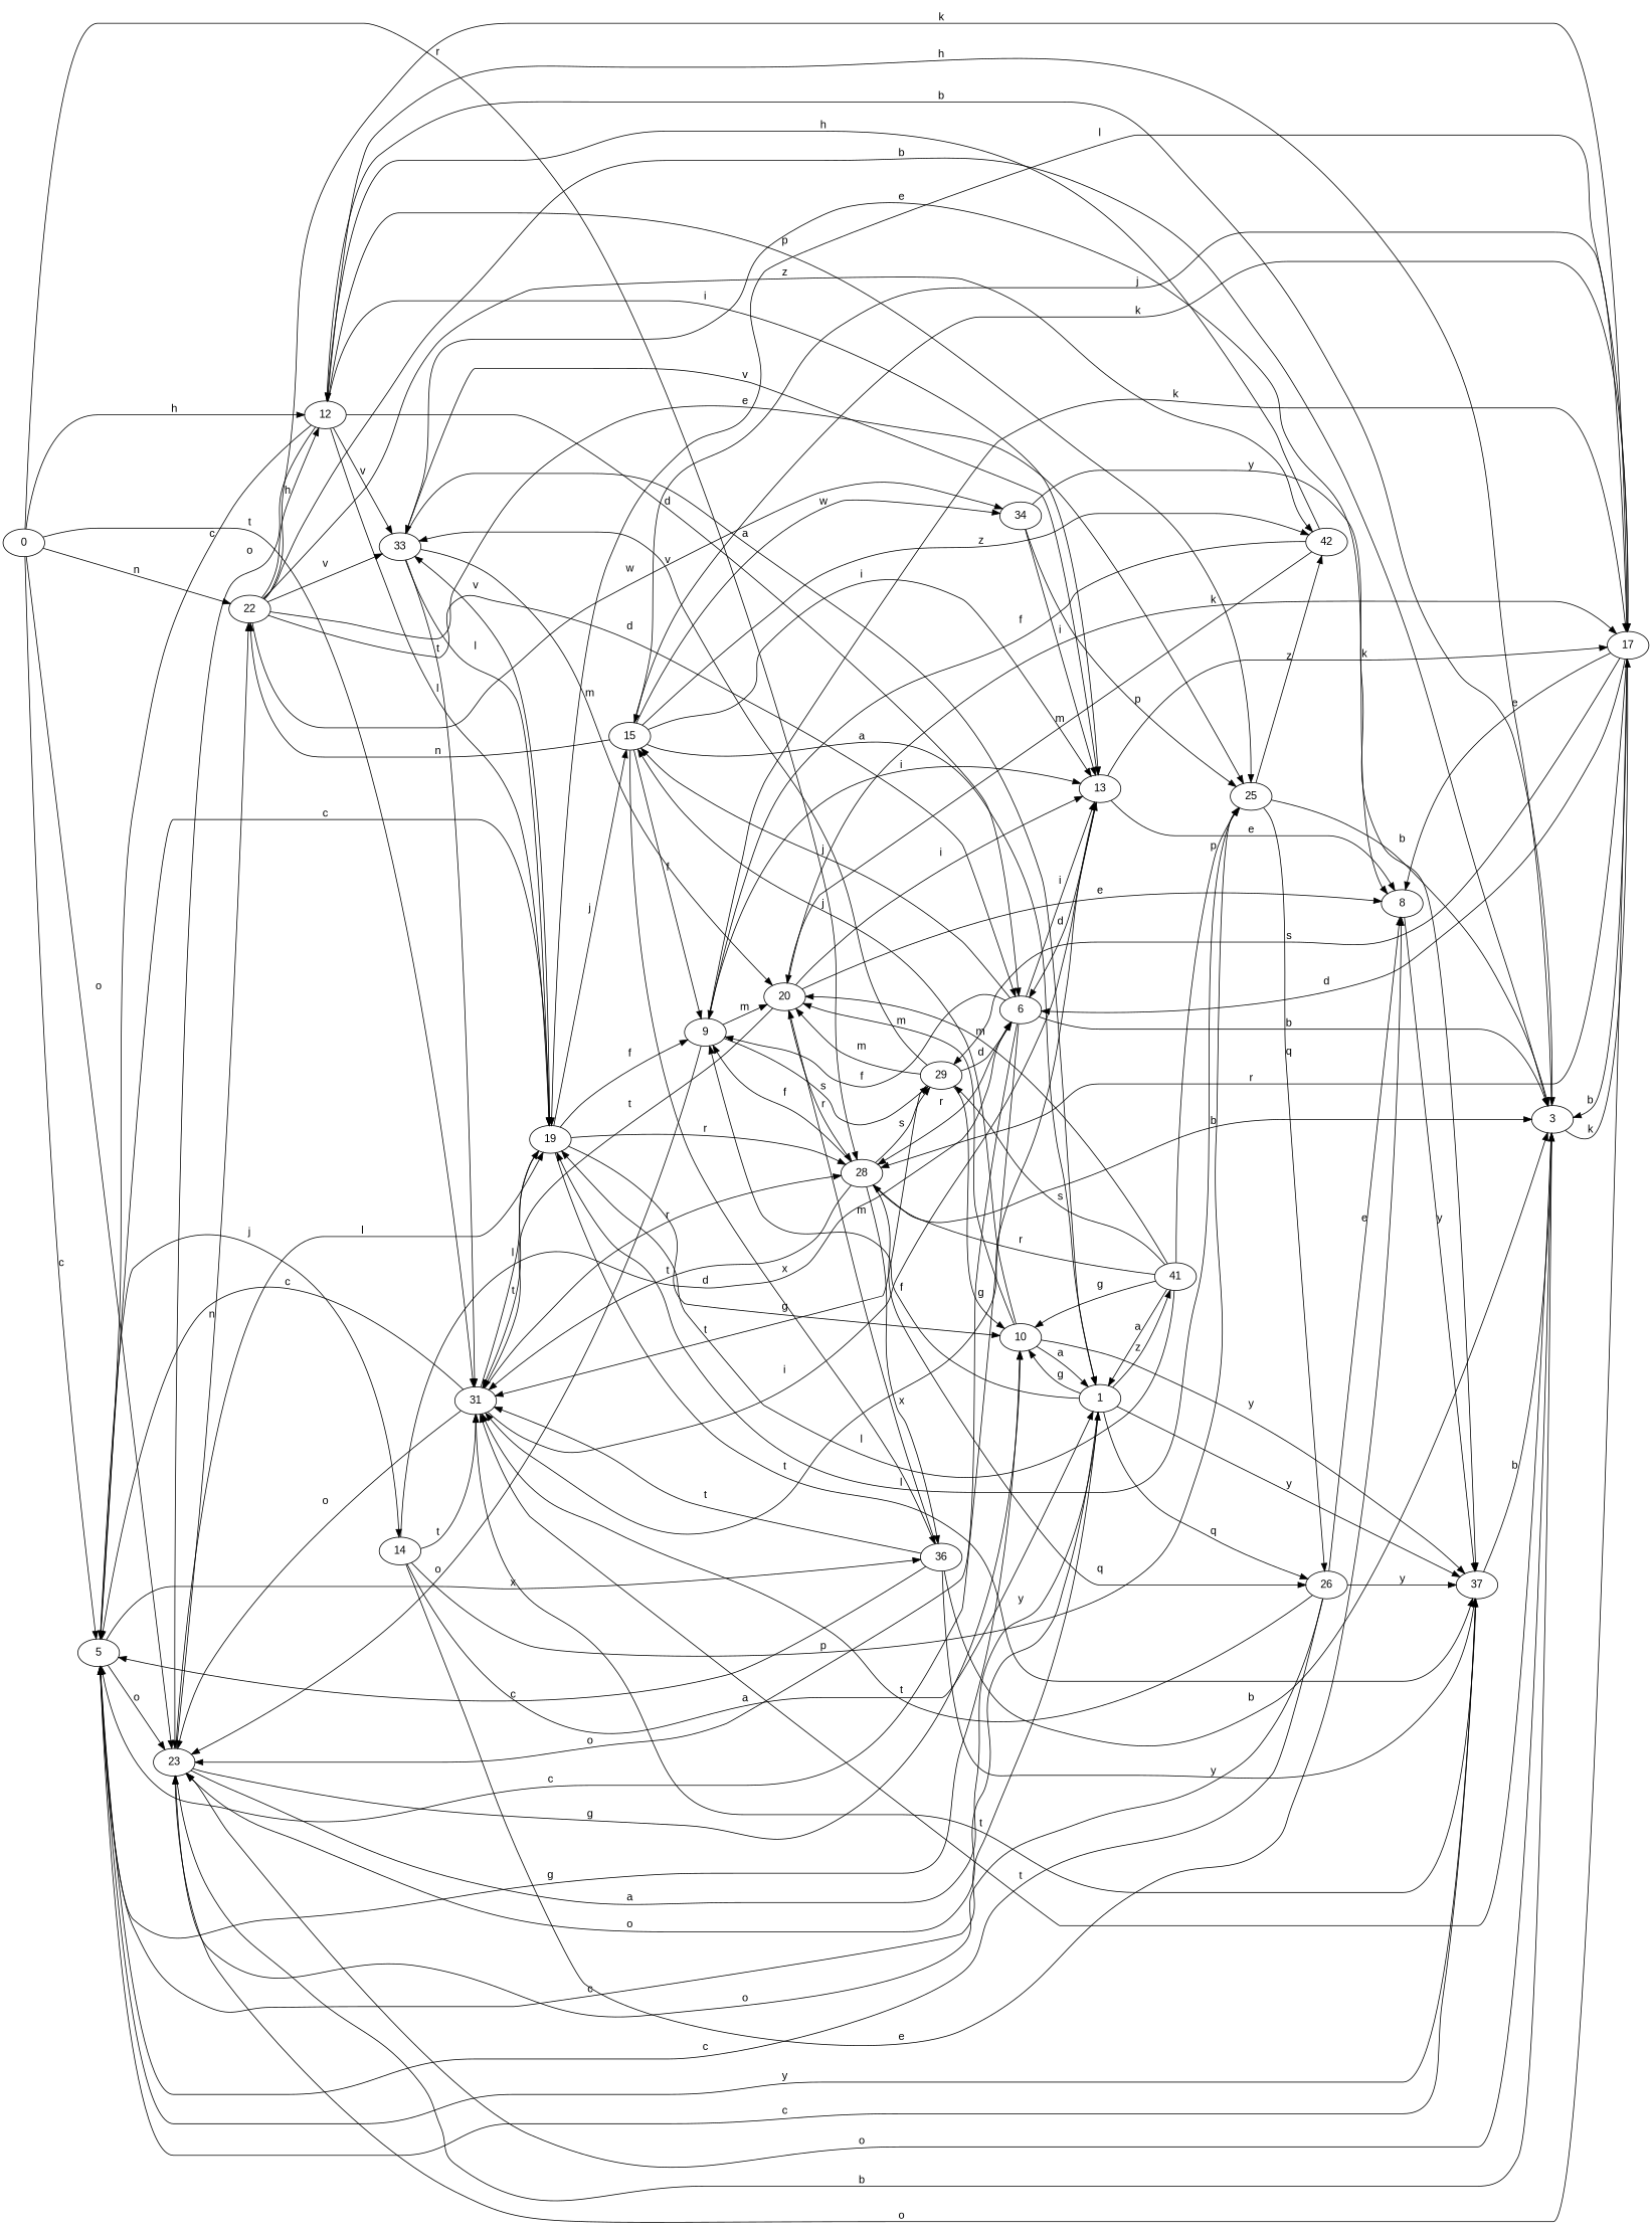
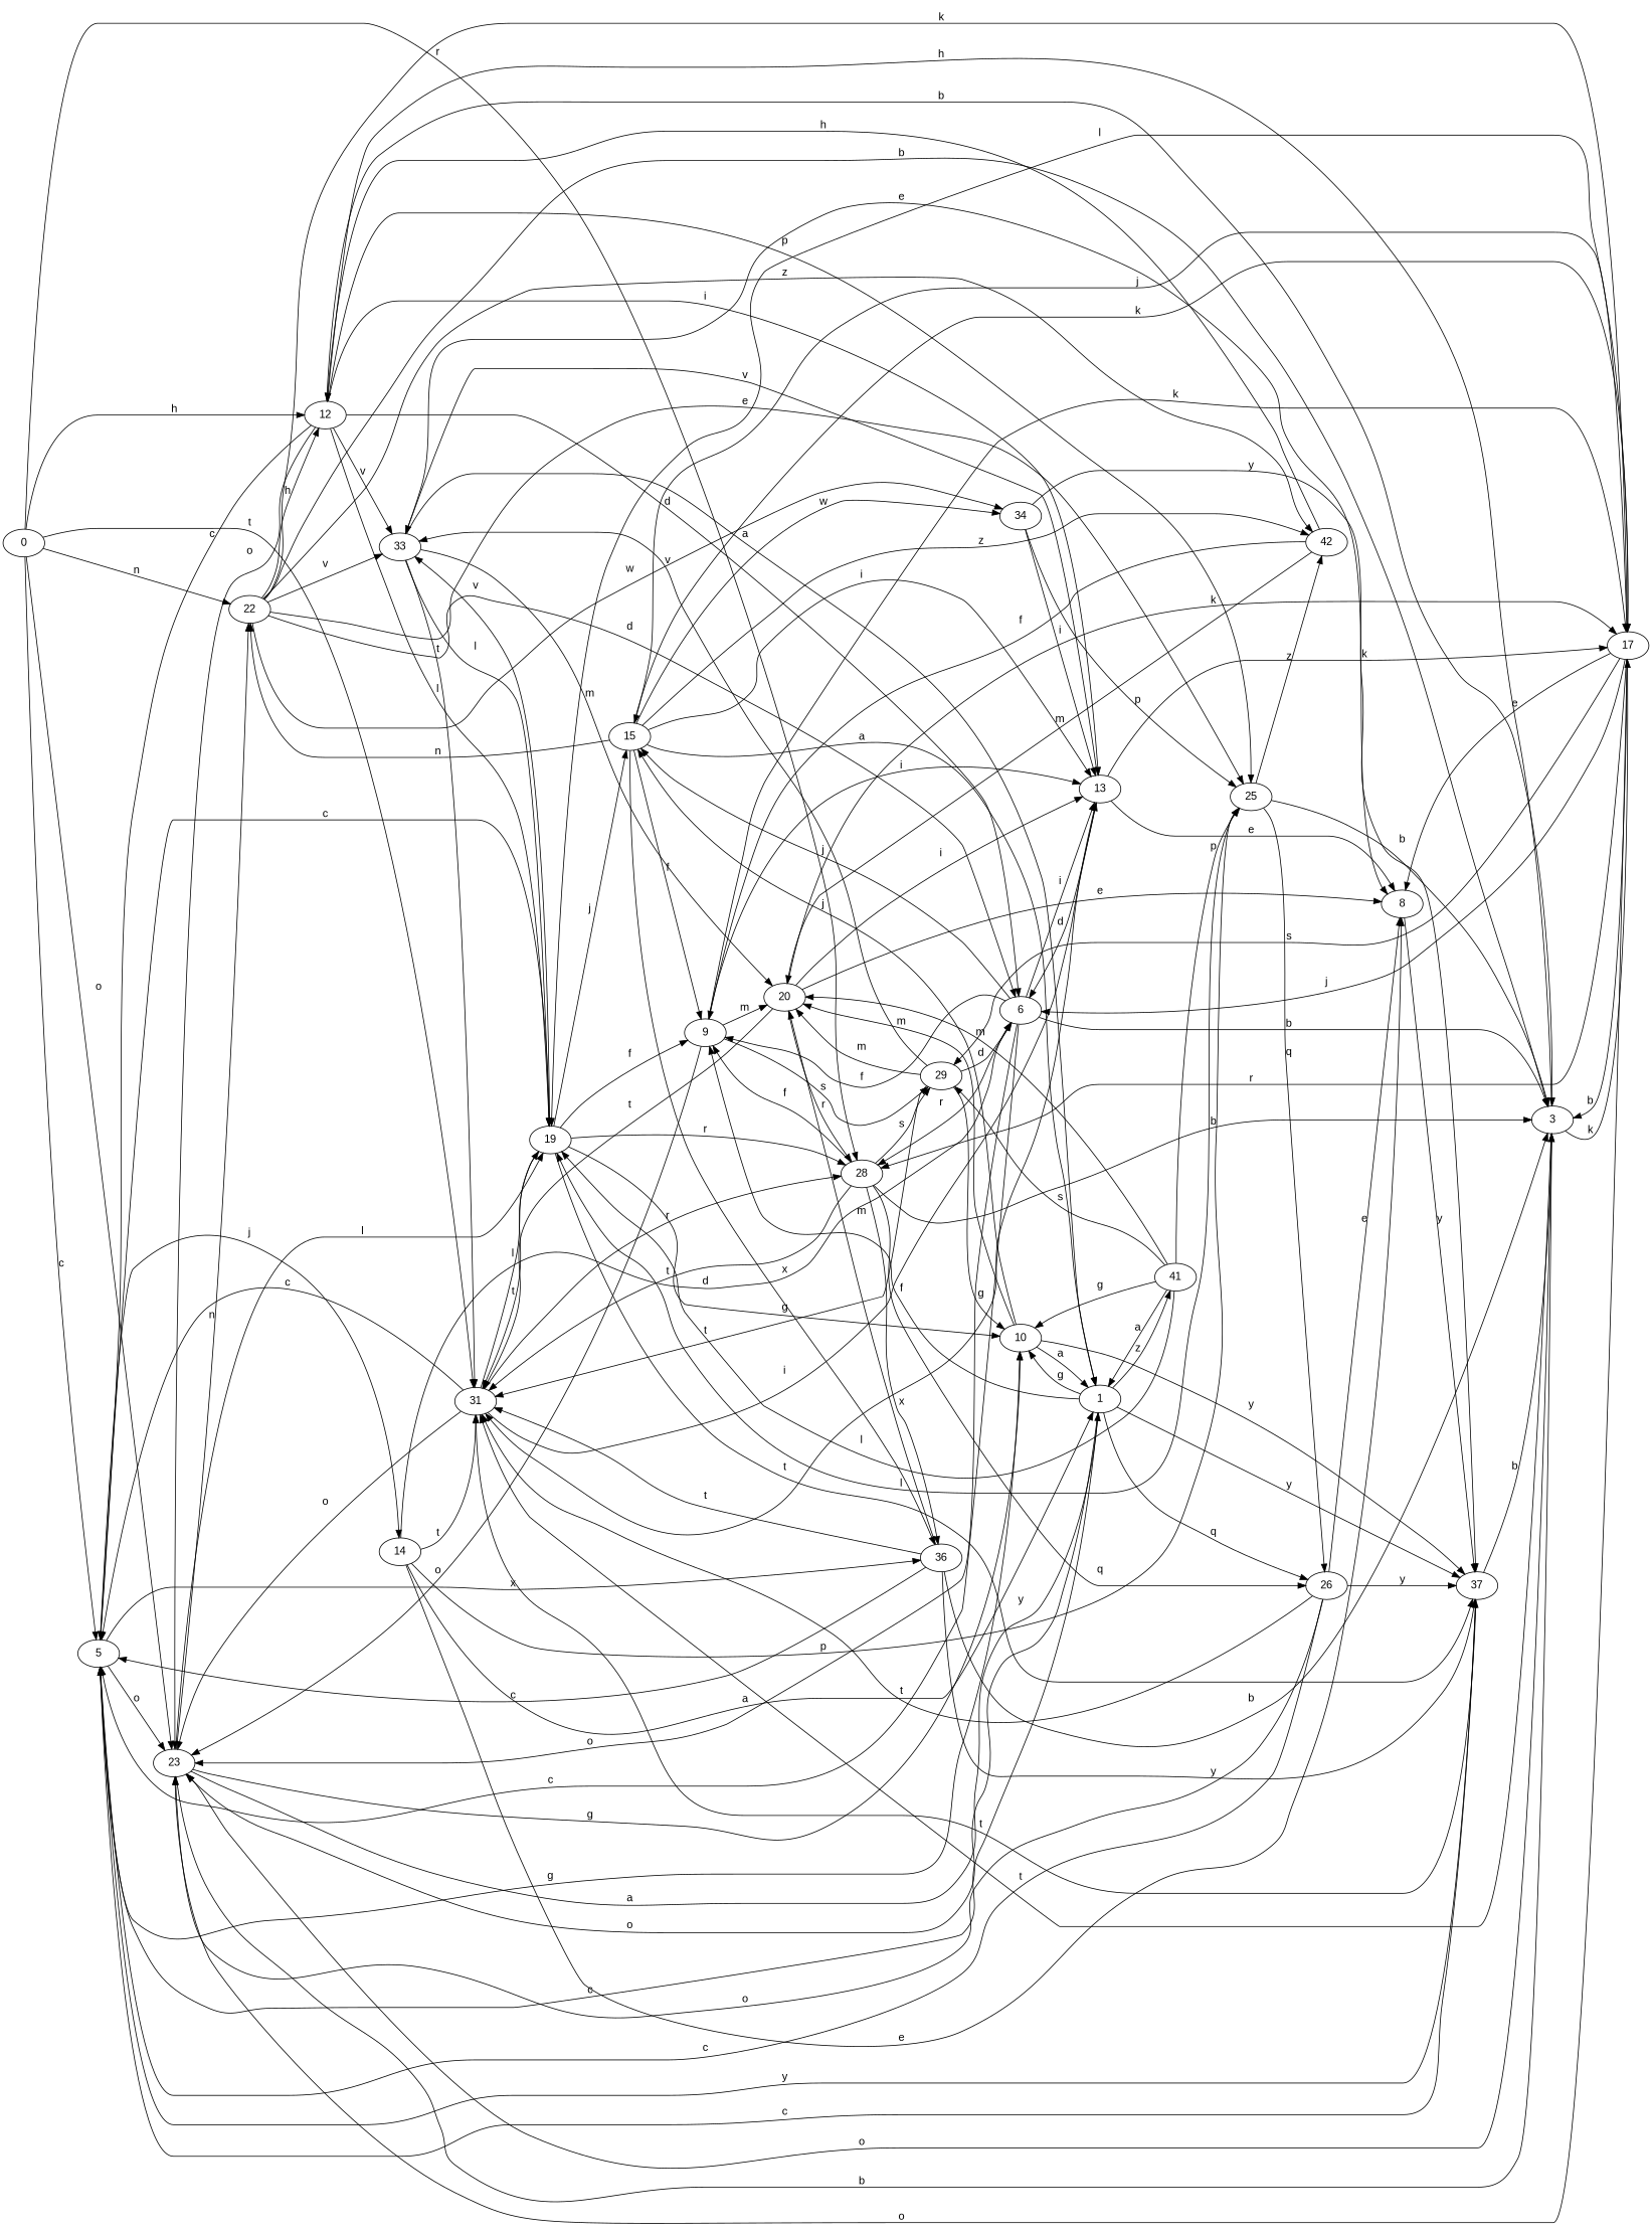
  strict digraph {
    fontname="Liberation Sans"
    rankdir=LR
    node [fontname="Liberation Sans"]
    edge [fontname="Liberation Sans"]
    0
    5
    12
    22
    23
    28
    31
    10
    37
    14
    36
    3
    6
    13
    19
    25
    33
    17
    34
    42
    1
    9
    26
    29
    41
    20
    15
    8
    0 -> 5 [label=c]
    0 -> 12 [label=h]
    0 -> 22 [label=n]
    0 -> 23 [label=o]
    0 -> 28 [label=r]
    0 -> 31 [label=t]
    5 -> 23 [label=o]
    5 -> 10 [label=g]
    5 -> 37 [label=y]
    5 -> 14 [label=j]
    5 -> 36 [label=x]
    12 -> 5 [label=c]
    12 -> 23 [label=o]
    12 -> 3 [label=b]
    12 -> 6 [label=d]
    12 -> 13 [label=i]
    12 -> 19 [label=l]
    12 -> 25 [label=p]
    12 -> 33 [label=v]
    22 -> 12 [label=h]
    22 -> 3 [label=b]
    22 -> 6 [label=d]
    22 -> 25 [label=e]
    22 -> 33 [label=v]
    22 -> 17 [label=k]
    22 -> 34 [label=w]
    22 -> 42 [label=z]
    23 -> 22 [label=n]
    23 -> 10 [label=g]
    23 -> 3 [label=b]
    23 -> 19 [label=l]
    23 -> 1 [label=a]
    28 -> 31 [label=t]
    28 -> 36 [label=x]
    28 -> 3 [label=b]
    28 -> 9 [label=f]
    28 -> 26 [label=q]
    28 -> 29 [label=s]
    31 -> 5 [label=c]
    31 -> 23 [label=o]
    31 -> 28 [label=r]
    31 -> 13 [label=i]
    31 -> 19 [label=l]
    10 -> 37 [label=y]
    10 -> 1 [label=a]
    10 -> 20 [label=m]
    10 -> 15 [label=j]
    37 -> 5 [label=c]
    37 -> 31 [label=t]
    37 -> 3 [label=b]
    14 -> 31 [label=t]
    14 -> 6 [label=d]
    14 -> 25 [label=p]
    14 -> 1 [label=a]
    14 -> 8 [label=e]
    36 -> 5 [label=c]
    36 -> 31 [label=t]
    36 -> 37 [label=y]
    36 -> 3 [label=b]
    36 -> 20 [label=m]
    3 -> 12 [label=h]
    3 -> 23 [label=o]
    3 -> 31 [label=t]
    3 -> 17 [label=k]
    6 -> 5 [label=c]
    6 -> 23 [label=o]
    6 -> 28 [label=r]
    6 -> 3 [label=b]
    6 -> 13 [label=i]
    6 -> 9 [label=f]
    6 -> 15 [label=j]
    13 -> 31 [label=t]
    13 -> 6 [label=d]
    13 -> 33 [label=v]
    13 -> 17 [label=k]
    13 -> 8 [label=e]
    19 -> 5 [label=c]
    19 -> 28 [label=r]
    19 -> 31 [label=t]
    19 -> 10 [label=g]
    19 -> 37 [label=y]
    19 -> 33 [label=v]
    19 -> 9 [label=f]
    19 -> 15 [label=j]
    25 -> 3 [label=b]
    25 -> 19 [label=l]
    25 -> 42 [label=z]
    25 -> 26 [label=q]
    33 -> 31 [label=t]
    33 -> 19 [label=l]
    33 -> 1 [label=a]
    33 -> 20 [label=m]
    33 -> 8 [label=e]
    17 -> 23 [label=o]
    17 -> 28 [label=r]
    17 -> 3 [label=b]
-   17 -> 6 [label=d]
+   17 -> 6 [label=j]
    17 -> 19 [label=l]
    17 -> 29 [label=s]
    17 -> 15 [label=j]
    17 -> 8 [label=e]
    34 -> 37 [label=y]
    34 -> 13 [label=i]
    34 -> 25 [label=p]
    42 -> 12 [label=h]
    42 -> 9 [label=f]
    42 -> 20 [label=m]
    1 -> 5 [label=c]
    1 -> 23 [label=o]
    1 -> 10 [label=g]
    1 -> 37 [label=y]
    1 -> 9 [label=f]
    1 -> 26 [label=q]
    1 -> 41 [label=z]
    9 -> 23 [label=o]
    9 -> 13 [label=i]
    9 -> 17 [label=k]
    9 -> 29 [label=s]
    9 -> 20 [label=m]
    26 -> 5 [label=c]
    26 -> 23 [label=o]
    26 -> 31 [label=t]
    26 -> 37 [label=y]
    26 -> 8 [label=e]
    29 -> 31 [label=t]
    29 -> 10 [label=g]
    29 -> 6 [label=d]
    29 -> 33 [label=v]
    29 -> 20 [label=m]
-   41 -> 28 [label=r]
    41 -> 10 [label=g]
    41 -> 19 [label=l]
    41 -> 25 [label=p]
    41 -> 1 [label=a]
    41 -> 29 [label=s]
    41 -> 20 [label=m]
    20 -> 28 [label=r]
    20 -> 31 [label=t]
    20 -> 13 [label=i]
    20 -> 17 [label=k]
    20 -> 8 [label=e]
    15 -> 22 [label=n]
    15 -> 36 [label=x]
    15 -> 13 [label=i]
    15 -> 17 [label=k]
    15 -> 34 [label=w]
    15 -> 42 [label=z]
    15 -> 1 [label=a]
    15 -> 9 [label=f]
    8 -> 37 [label=y]
  }
